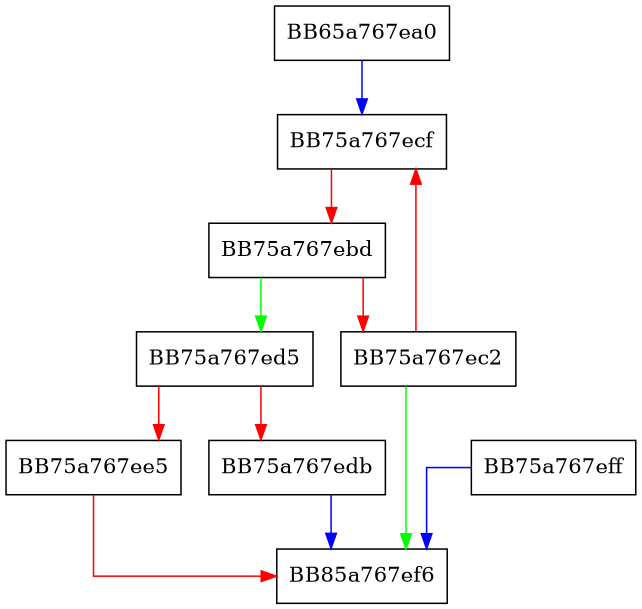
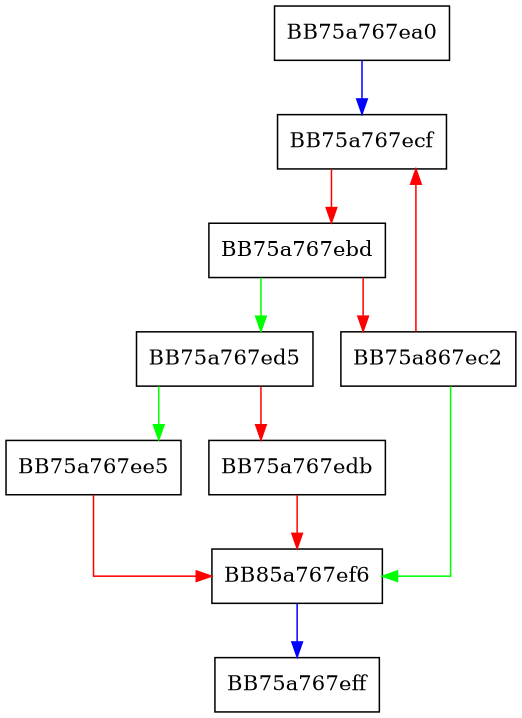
  digraph {
    splines=ortho
    node [shape=box]
    edge [color=red]
-   BB75a767ea0 [label=BB65a767ea0]
+   BB75a767ea0
    BB75a767ecf
    BB75a767ebd
    BB75a767ed5
-   BB75a767ec2
+   BB75a767ec2 [label=BB75a867ec2]
    BB75a767ee5
    BB75a767edb
    n8 [label=BB85a767ef6]
    BB75a767eff
    BB75a767ea0 -> BB75a767ecf [color=blue]
    BB75a767ecf -> BB75a767ebd
    BB75a767ebd -> BB75a767ed5 [color=green]
    BB75a767ebd -> BB75a767ec2
-   BB75a767ed5 -> BB75a767ee5
+   BB75a767ed5 -> BB75a767ee5 [color=green]
    BB75a767ed5 -> BB75a767edb
    BB75a767ec2 -> BB75a767ecf
    BB75a767ec2 -> n8 [color=green]
    BB75a767ee5 -> n8
-   BB75a767edb -> n8 [color=blue]
-   BB75a767eff -> n8 [color=blue]
+   BB75a767edb -> n8
+   n8 -> BB75a767eff [color=blue]
  }
